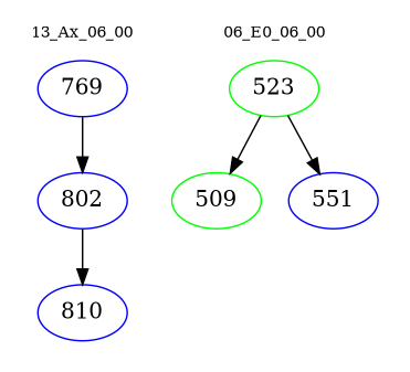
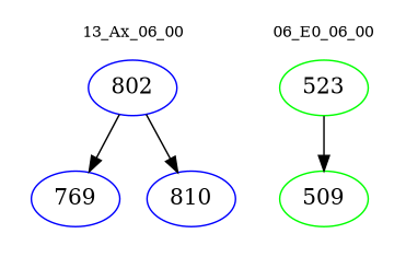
  digraph {
    node [color=blue]
    edge [color=black]
    n1 [label=802]
    n2 [label=769]
    n3 [label=810]
    n4 [color=green label=523]
    n5 [color=green label=509]
-   n6 [label=551]
    subgraph cluster_1 {
      color=white
      fontsize=10
      label="13_Ax_06_00"
      n1
      n2
      n3
    }
    subgraph cluster_2 {
      color=white
      fontsize=10
      label="06_E0_06_00"
      n4
      n5
-     n6
    }
-   n2 -> n1
+   n1 -> n2
    n1 -> n3
    n4 -> n5
-   n4 -> n6
  }
